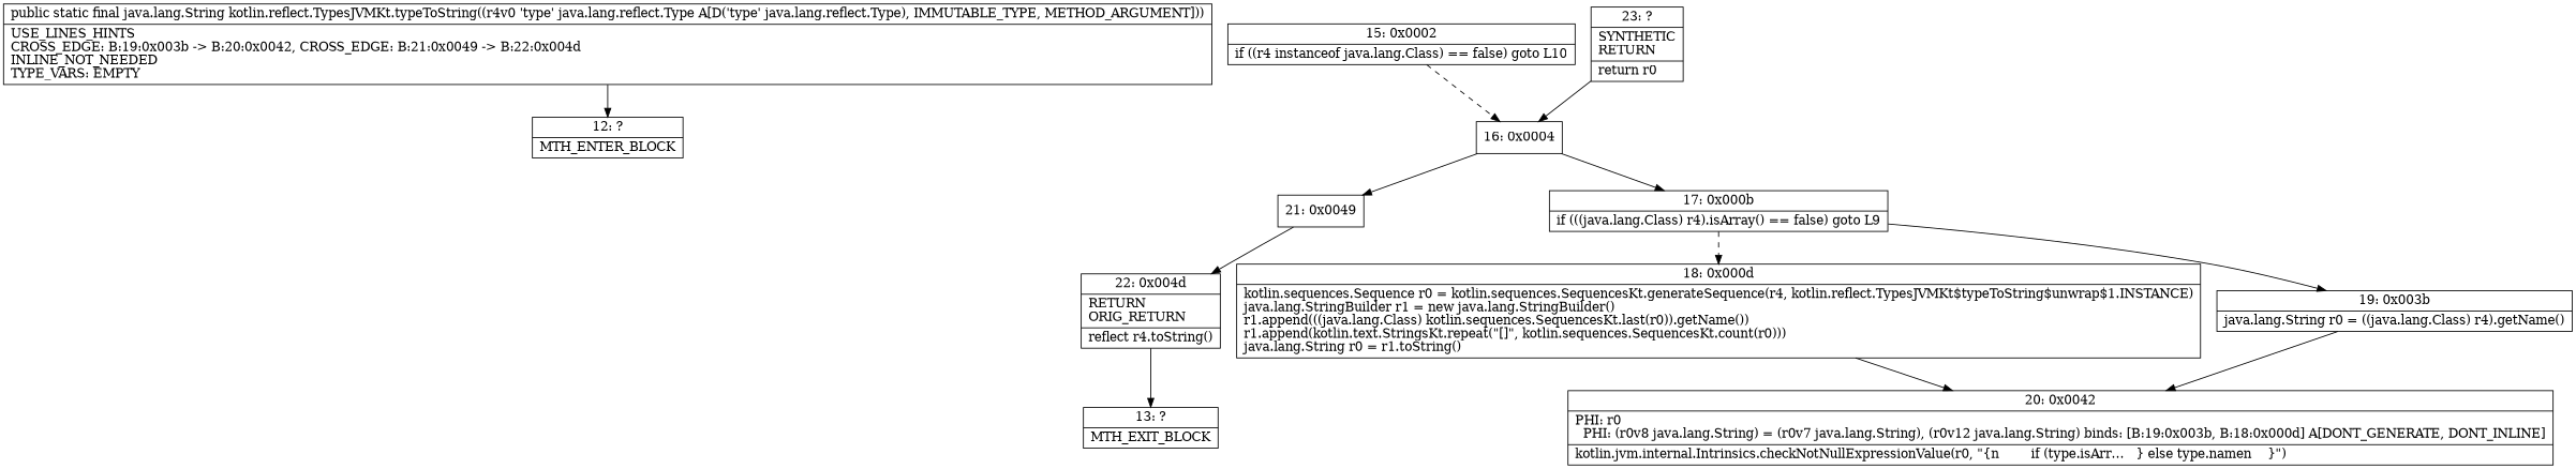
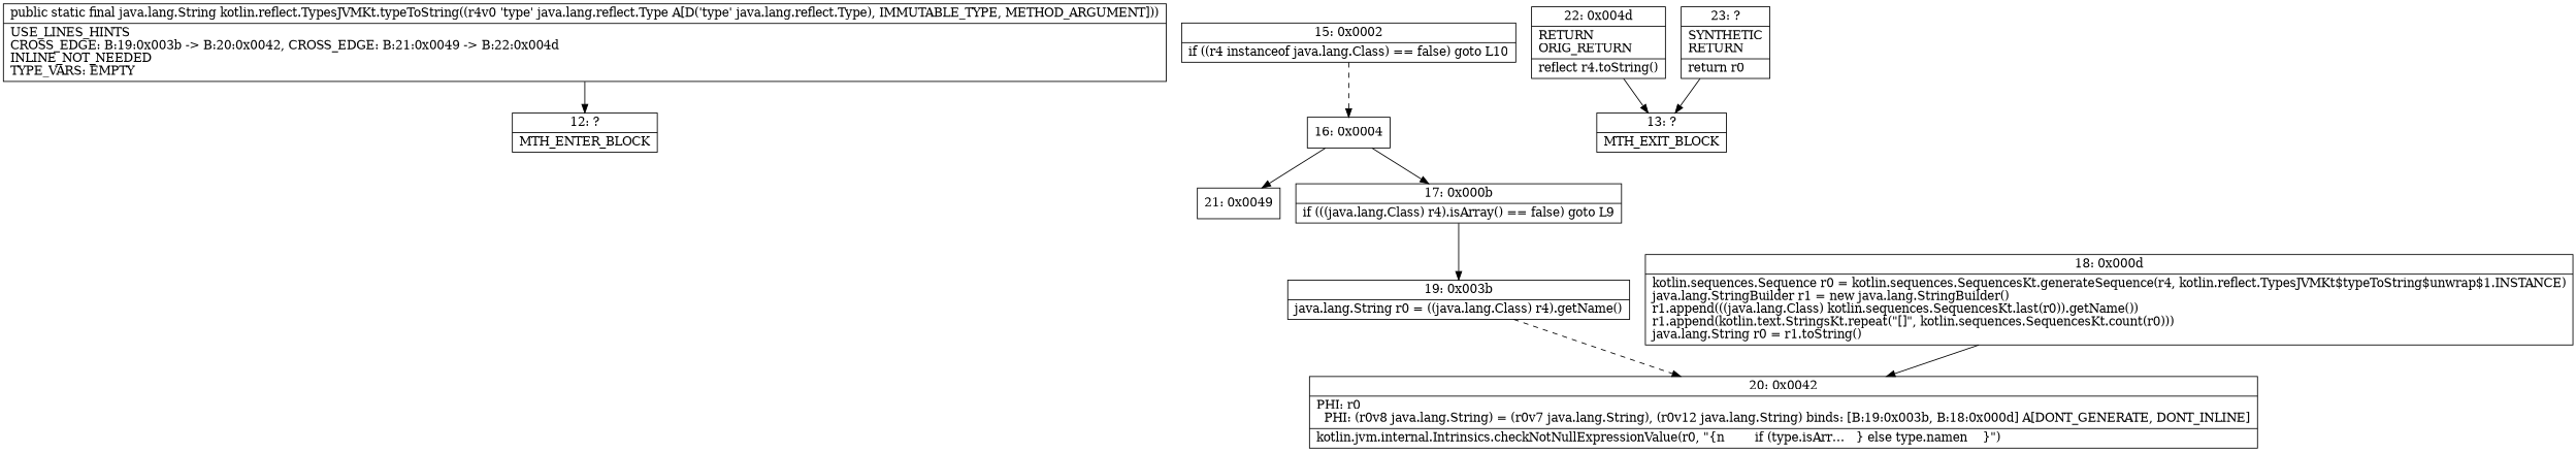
  digraph {
    fontname="DejaVu Serif"
    node [fontname="DejaVu Serif" shape=record]
    edge [fontname="DejaVu Serif"]
    n1 [label="{12\:\ ?|MTH_ENTER_BLOCK\l}"]
    n2 [label="{15\:\ 0x0002|if ((r4 instanceof java.lang.Class) == false) goto L10\l}"]
    n3 [label="{16\:\ 0x0004}"]
    n4 [label="{21\:\ 0x0049}"]
    n5 [label="{17\:\ 0x000b|if (((java.lang.Class) r4).isArray() == false) goto L9\l}"]
    n6 [label="{22\:\ 0x004d|RETURN\lORIG_RETURN\l|reflect r4.toString()\l}"]
    n7 [label="{18\:\ 0x000d|kotlin.sequences.Sequence r0 = kotlin.sequences.SequencesKt.generateSequence(r4, kotlin.reflect.TypesJVMKt$typeToString$unwrap$1.INSTANCE)\ljava.lang.StringBuilder r1 = new java.lang.StringBuilder()\lr1.append(((java.lang.Class) kotlin.sequences.SequencesKt.last(r0)).getName())\lr1.append(kotlin.text.StringsKt.repeat(\"[]\", kotlin.sequences.SequencesKt.count(r0)))\ljava.lang.String r0 = r1.toString()\l}"]
    n8 [label="{19\:\ 0x003b|java.lang.String r0 = ((java.lang.Class) r4).getName()\l}"]
    n9 [label="{20\:\ 0x0042|PHI: r0 \l  PHI: (r0v8 java.lang.String) = (r0v7 java.lang.String), (r0v12 java.lang.String) binds: [B:19:0x003b, B:18:0x000d] A[DONT_GENERATE, DONT_INLINE]\l|kotlin.jvm.internal.Intrinsics.checkNotNullExpressionValue(r0, \"\{n        if (type.isArr…   \} else type.namen    \}\")\l}"]
    n10 [label="{23\:\ ?|SYNTHETIC\lRETURN\l|return r0\l}"]
    n11 [label="{13\:\ ?|MTH_EXIT_BLOCK\l}"]
    n12 [label="{public static final java.lang.String kotlin.reflect.TypesJVMKt.typeToString((r4v0 'type' java.lang.reflect.Type A[D('type' java.lang.reflect.Type), IMMUTABLE_TYPE, METHOD_ARGUMENT]))  | USE_LINES_HINTS\lCROSS_EDGE: B:19:0x003b \-\> B:20:0x0042, CROSS_EDGE: B:21:0x0049 \-\> B:22:0x004d\lINLINE_NOT_NEEDED\lTYPE_VARS: EMPTY\l}"]
    n2 -> n3 [style=dashed]
    n3 -> n4
    n3 -> n5
-   n4 -> n6
-   n5 -> n7 [style=dashed]
    n5 -> n8
    n6 -> n11
    n7 -> n9
-   n8 -> n9
-   n10 -> n3
+   n8 -> n9 [style=dashed]
+   n10 -> n11
    n12 -> n1
  }
